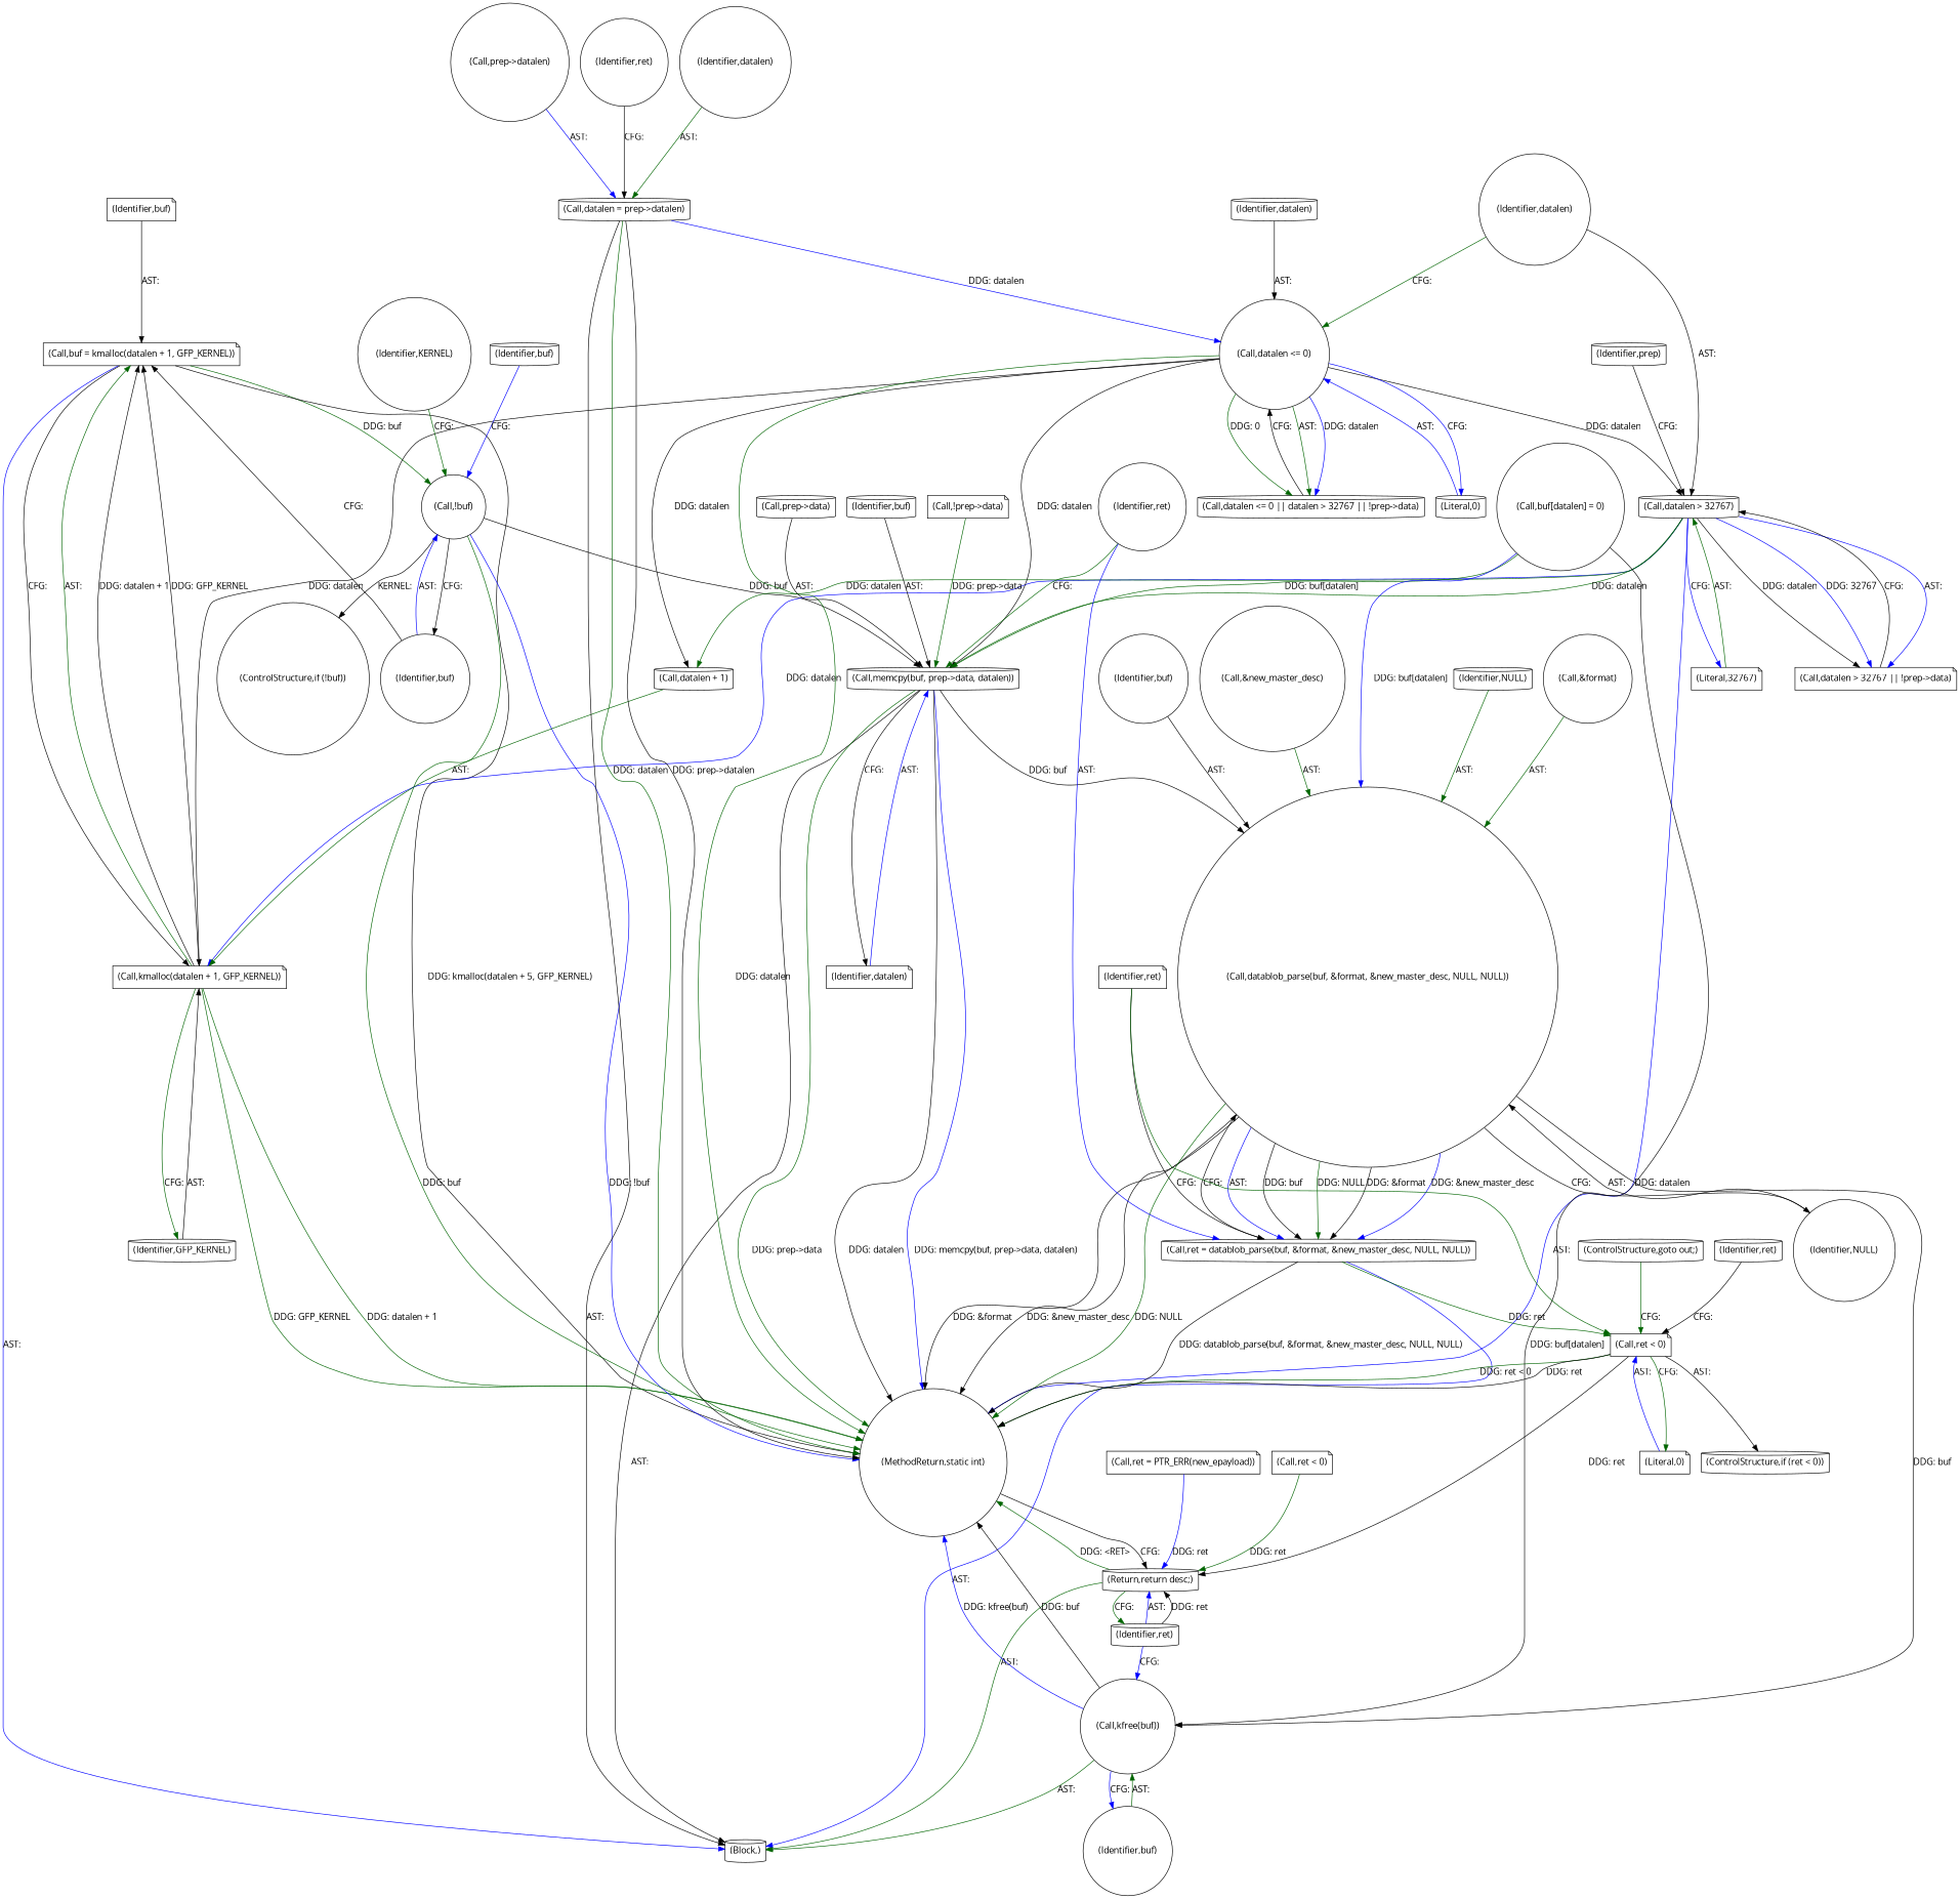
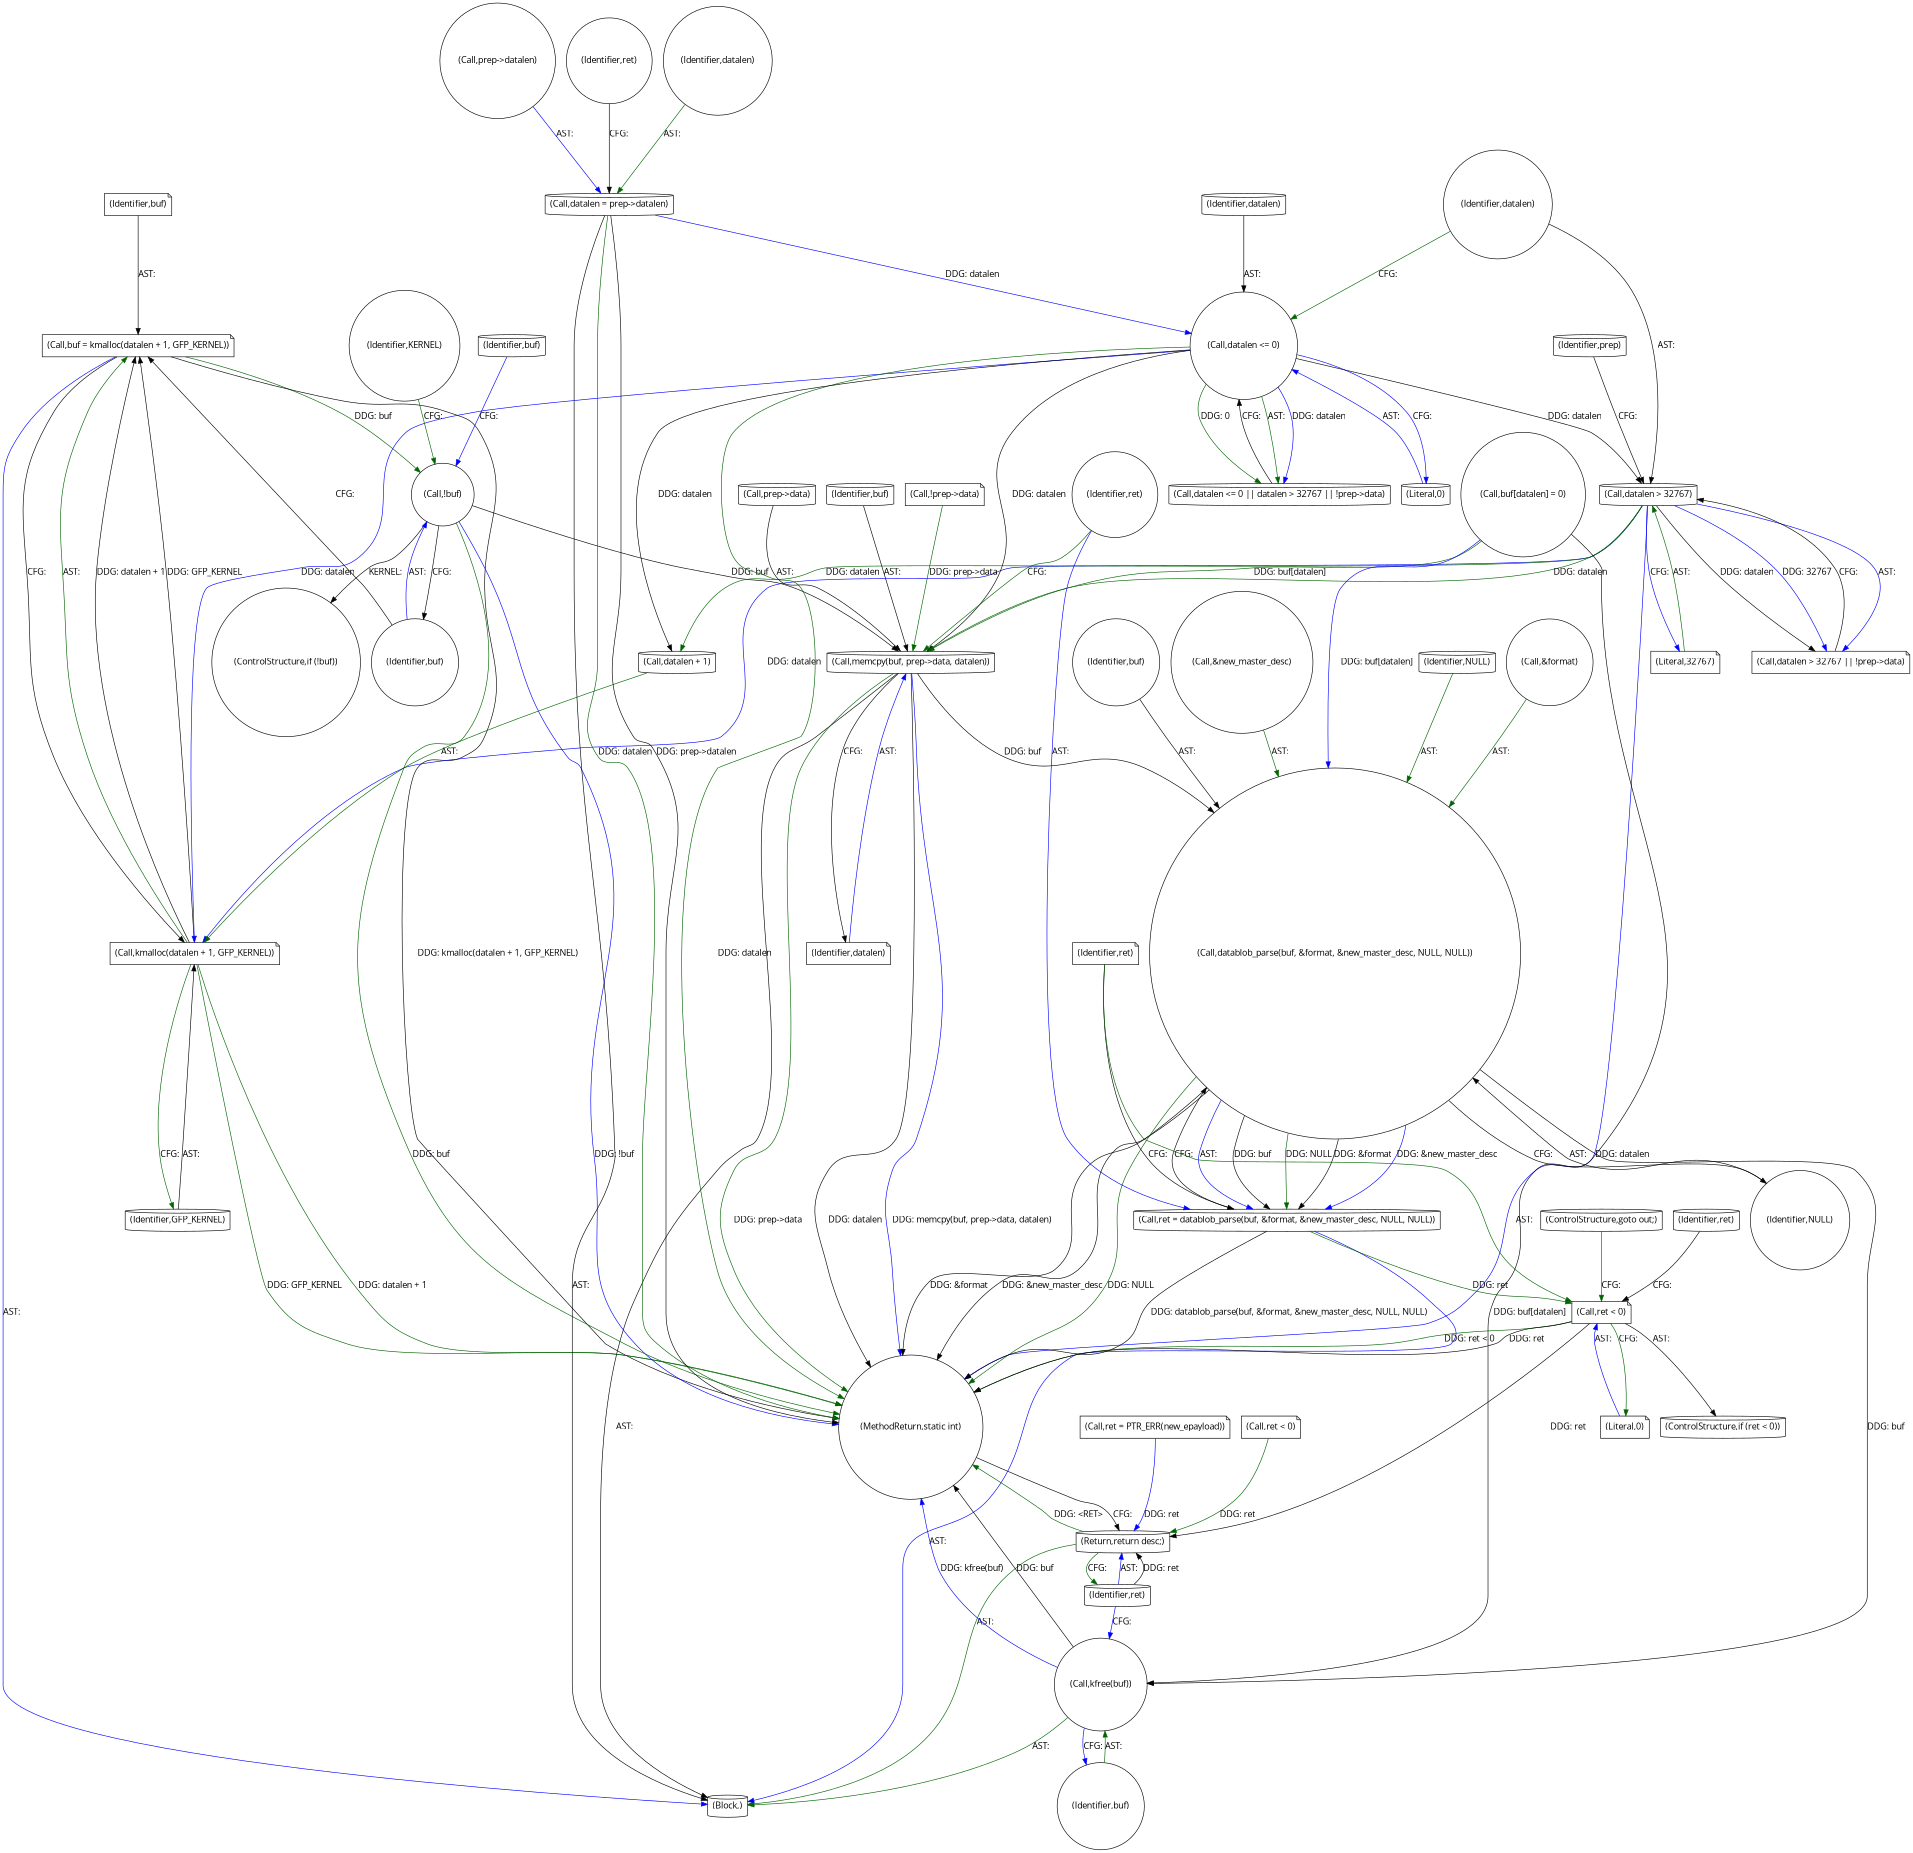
  digraph {
    fontname="Open Sans"
    node [fontname="Open Sans" shape=cylinder]
    edge [color=black fontname="Open Sans"]
    n1 [label="(Call,buf = kmalloc(datalen + 1, GFP_KERNEL))" shape=note]
    n2 [label="(Call,kmalloc(datalen + 1, GFP_KERNEL))" shape=note]
    n3 [label="(Call,!buf)" shape=circle]
    n4 [label="(Block,)"]
    n5 [label="(MethodReturn,static int)" shape=circle]
    n6 [label="(Identifier,GFP_KERNEL)"]
    n7 [label="(Call,memcpy(buf, prep->data, datalen))"]
    n8 [label="(ControlStructure,if (!buf))" shape=circle]
    n9 [label="(Identifier,buf)" shape=circle]
    n10 [label="(Return,return desc;)"]
    n11 [label="(Call,datalen > 32767)"]
    n12 [label="(Call,datalen + 1)"]
    n13 [label="(Literal,32767)" shape=note]
    n14 [label="(Call,datalen > 32767 || !prep->data)" shape=note]
    n15 [label="(Call,datablob_parse(buf, &format, &new_master_desc, NULL, NULL))" shape=circle]
    n16 [label="(Identifier,datalen)" shape=note]
    n17 [label="(Call,datalen <= 0)" shape=circle]
    n18 [label="(Literal,0)"]
    n19 [label="(Call,datalen <= 0 || datalen > 32767 || !prep->data)"]
    n20 [label="(Call,datalen = prep->datalen)"]
    n21 [label="(Call,prep->datalen)" shape=circle]
    n22 [label="(Call,ret = datablob_parse(buf, &format, &new_master_desc, NULL, NULL))"]
    n23 [label="(Call,kfree(buf))" shape=circle]
    n24 [label="(Identifier,NULL)" shape=circle]
    n25 [label="(Call,ret < 0)" shape=note]
    n26 [label="(Identifier,buf)" shape=circle]
    n27 [label="(ControlStructure,if (ret < 0))"]
    n28 [label="(Literal,0)" shape=note]
    n29 [label="(Identifier,ret)"]
    n30 [label="(Call,!prep->data)" shape=note]
    n31 [label="(ControlStructure,goto out;)"]
    n32 [label="(Call,ret = PTR_ERR(new_epayload))" shape=note]
    n33 [label="(Call,buf[datalen] = 0)" shape=circle]
    n34 [label="(Identifier,ret)" shape=note]
    n35 [label="(Identifier,buf)" shape=circle]
    n36 [label="(Identifier,datalen)" shape=circle]
    n37 [label="(Identifier,KERNEL)" shape=circle]
    n38 [label="(Call,&new_master_desc)" shape=circle]
    n39 [label="(Identifier,prep)"]
    n40 [label="(Identifier,ret)" shape=circle]
    n41 [label="(Identifier,ret)"]
    n42 [label="(Identifier,buf)" shape=note]
    n43 [label="(Call,prep->data)"]
    n44 [label="(Identifier,ret)" shape=circle]
    n45 [label="(Identifier,buf)"]
    n46 [label="(Identifier,NULL)"]
    n47 [label="(Identifier,datalen)"]
    n48 [label="(Identifier,buf)"]
    n49 [label="(Identifier,datalen)" shape=circle]
    n50 [label="(Call,&format)" shape=circle]
    n51 [label="(Call,ret < 0)" shape=note]
    n1 -> n2 [label="CFG: "]
    n1 -> n3 [color=darkgreen label="DDG: buf"]
    n1 -> n4 [color=blue label="AST: "]
-   n1 -> n5 [label="DDG: kmalloc(datalen + 5, GFP_KERNEL)"]
+   n1 -> n5 [label="DDG: kmalloc(datalen + 1, GFP_KERNEL)"]
    n2 -> n1 [color=darkgreen label="AST: "]
    n2 -> n1 [label="DDG: datalen + 1"]
    n2 -> n1 [label="DDG: GFP_KERNEL"]
    n2 -> n5 [color=darkgreen label="DDG: GFP_KERNEL"]
    n2 -> n5 [color=darkgreen label="DDG: datalen + 1"]
    n2 -> n6 [color=darkgreen label="CFG: "]
    n3 -> n5 [color=blue label="DDG: !buf"]
    n3 -> n5 [color=darkgreen label="DDG: buf"]
    n3 -> n7 [label="DDG: buf"]
    n3 -> n8 [label="KERNEL: "]
    n3 -> n9 [label="CFG: "]
    n5 -> n10 [label="CFG: "]
    n6 -> n2 [label="AST: "]
    n7 -> n4 [label="AST: "]
    n7 -> n5 [color=blue label="DDG: memcpy(buf, prep->data, datalen)"]
    n7 -> n5 [color=darkgreen label="DDG: prep->data"]
    n7 -> n5 [label="DDG: datalen"]
    n7 -> n15 [label="DDG: buf"]
    n7 -> n16 [label="CFG: "]
    n9 -> n1 [label="CFG: "]
    n9 -> n3 [color=blue label="AST: "]
    n10 -> n4 [color=darkgreen label="AST: "]
    n10 -> n5 [color=darkgreen label="DDG: <RET>"]
    n10 -> n29 [color=darkgreen label="CFG: "]
    n11 -> n2 [color=blue label="DDG: datalen"]
    n11 -> n5 [color=blue label="DDG: datalen"]
    n11 -> n7 [color=darkgreen label="DDG: datalen"]
    n11 -> n12 [color=darkgreen label="DDG: datalen"]
    n11 -> n13 [color=blue label="CFG: "]
    n11 -> n14 [color=blue label="AST: "]
    n11 -> n14 [label="DDG: datalen"]
    n11 -> n14 [color=blue label="DDG: 32767"]
    n12 -> n2 [color=darkgreen label="AST: "]
    n13 -> n11 [color=darkgreen label="AST: "]
    n14 -> n11 [label="CFG: "]
    n15 -> n5 [label="DDG: &format"]
    n15 -> n5 [label="DDG: &new_master_desc"]
    n15 -> n5 [color=darkgreen label="DDG: NULL"]
    n15 -> n22 [color=blue label="AST: "]
    n15 -> n22 [label="DDG: buf"]
    n15 -> n22 [color=darkgreen label="DDG: NULL"]
    n15 -> n22 [label="DDG: &format"]
    n15 -> n22 [color=blue label="DDG: &new_master_desc"]
    n15 -> n23 [label="DDG: buf"]
    n15 -> n24 [label="CFG: "]
    n16 -> n7 [color=blue label="AST: "]
-   n17 -> n2 [label="DDG: datalen"]
+   n17 -> n2 [color=blue label="DDG: datalen"]
    n17 -> n5 [color=darkgreen label="DDG: datalen"]
    n17 -> n7 [label="DDG: datalen"]
    n17 -> n11 [label="DDG: datalen"]
    n17 -> n12 [label="DDG: datalen"]
    n17 -> n18 [color=blue label="CFG: "]
    n17 -> n19 [color=darkgreen label="AST: "]
    n17 -> n19 [color=blue label="DDG: datalen"]
    n17 -> n19 [color=darkgreen label="DDG: 0"]
    n18 -> n17 [color=blue label="AST: "]
    n19 -> n17 [label="CFG: "]
    n20 -> n4 [label="AST: "]
    n20 -> n5 [color=darkgreen label="DDG: datalen"]
    n20 -> n5 [label="DDG: prep->datalen"]
    n20 -> n17 [color=blue label="DDG: datalen"]
    n21 -> n20 [color=blue label="AST: "]
    n22 -> n4 [color=blue label="AST: "]
    n22 -> n5 [label="DDG: datablob_parse(buf, &format, &new_master_desc, NULL, NULL)"]
    n22 -> n15 [label="CFG: "]
    n22 -> n25 [color=darkgreen label="DDG: ret"]
    n23 -> n4 [color=darkgreen label="AST: "]
    n23 -> n5 [label="DDG: buf"]
    n23 -> n5 [color=blue label="DDG: kfree(buf)"]
    n23 -> n26 [color=blue label="CFG: "]
    n24 -> n15 [label="AST: "]
    n25 -> n5 [color=darkgreen label="DDG: ret < 0"]
    n25 -> n5 [label="DDG: ret"]
    n25 -> n10 [label="DDG: ret"]
    n25 -> n27 [label="AST: "]
    n25 -> n28 [color=darkgreen label="CFG: "]
    n26 -> n23 [color=darkgreen label="AST: "]
    n28 -> n25 [color=blue label="AST: "]
    n29 -> n10 [color=blue label="AST: "]
    n29 -> n10 [label="DDG: ret"]
    n29 -> n23 [color=blue label="CFG: "]
    n30 -> n7 [color=darkgreen label="DDG: prep->data"]
    n31 -> n25 [color=darkgreen label="CFG: "]
    n32 -> n10 [color=blue label="DDG: ret"]
    n33 -> n7 [color=darkgreen label="DDG: buf[datalen]"]
    n33 -> n15 [color=blue label="DDG: buf[datalen]"]
    n33 -> n23 [label="DDG: buf[datalen]"]
    n34 -> n22 [label="CFG: "]
    n34 -> n25 [color=darkgreen label="AST: "]
    n35 -> n15 [label="AST: "]
    n36 -> n11 [label="AST: "]
    n36 -> n17 [color=darkgreen label="CFG: "]
    n37 -> n3 [color=darkgreen label="CFG: "]
    n38 -> n15 [color=darkgreen label="AST: "]
    n39 -> n11 [label="CFG: "]
    n40 -> n7 [color=darkgreen label="CFG: "]
    n40 -> n22 [color=blue label="AST: "]
    n41 -> n25 [label="CFG: "]
    n42 -> n1 [label="AST: "]
    n43 -> n7 [label="AST: "]
    n44 -> n20 [label="CFG: "]
    n45 -> n3 [color=blue label="CFG: "]
    n46 -> n15 [color=darkgreen label="AST: "]
    n47 -> n17 [label="AST: "]
    n48 -> n7 [label="AST: "]
    n49 -> n20 [color=darkgreen label="AST: "]
    n50 -> n15 [color=darkgreen label="AST: "]
    n51 -> n10 [color=darkgreen label="DDG: ret"]
  }
